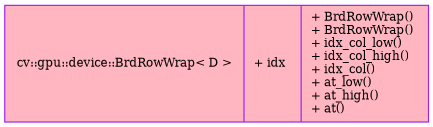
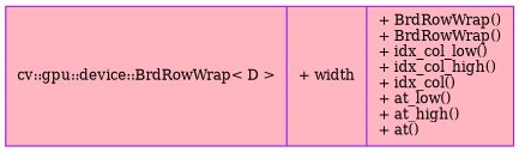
  digraph {
    rankdir=LR
    fontname="DejaVu Serif"
-   n1 [color=purple fillcolor=lightpink fontcolor=black fontname="DejaVu Serif" fontsize=10 height=0.2 label="{cv::gpu::device::BrdRowWrap\< D \>\n|+ idx\l|+ BrdRowWrap()\l+ BrdRowWrap()\l+ idx_col_low()\l+ idx_col_high()\l+ idx_col()\l+ at_low()\l+ at_high()\l+ at()\l}" shape=record style=filled width=0.4]
+   n1 [color=purple fillcolor=lightpink fontcolor=black fontname="DejaVu Serif" fontsize=10 height=0.2 label="{cv::gpu::device::BrdRowWrap\< D \>\n|+ width\l|+ BrdRowWrap()\l+ BrdRowWrap()\l+ idx_col_low()\l+ idx_col_high()\l+ idx_col()\l+ at_low()\l+ at_high()\l+ at()\l}" shape=record style=filled width=0.4]
  }
